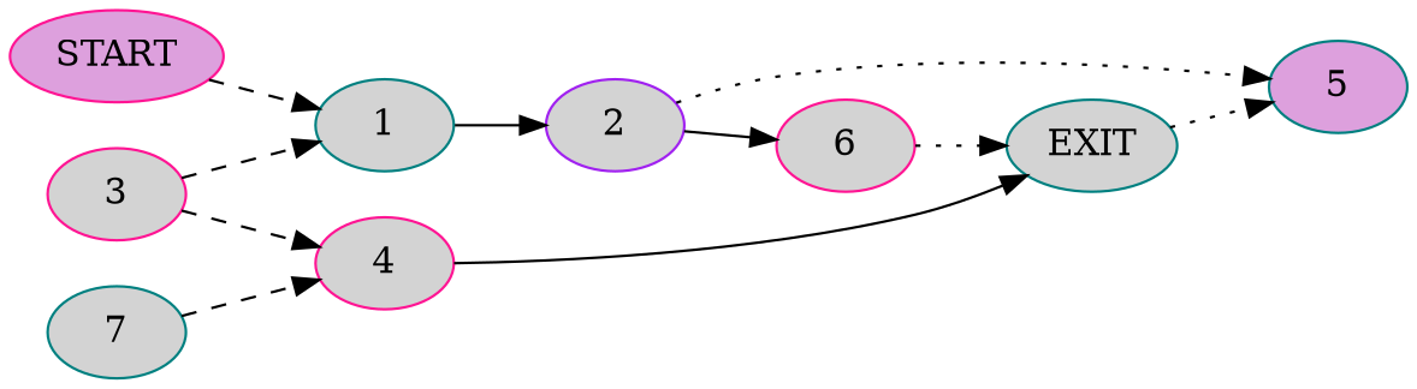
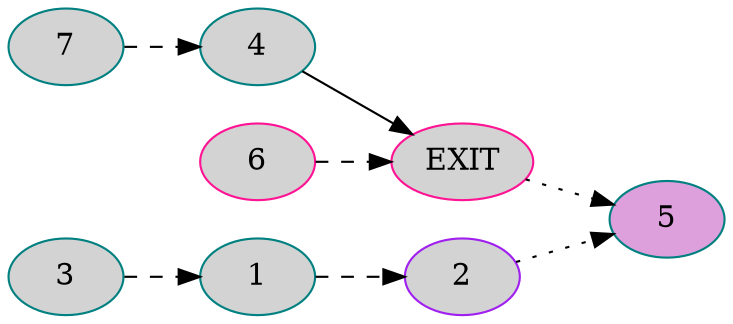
  digraph {
    rankdir=LR
    node [color=deeppink fillcolor=lightgrey style=filled]
    edge [style=dashed]
-   n1 [fillcolor=plum label=START]
    1 [color=teal]
    2 [color=purple]
    7 [color=teal]
-   4
-   n6 [color=teal label=EXIT]
+   4 [color=teal]
+   n6 [label=EXIT]
    5 [color=teal fillcolor=plum]
    6
-   3
-   n1 -> 1
-   1 -> 2 [style=solid]
+   3 [color=teal]
+   1 -> 2
    2 -> 5 [style=dotted]
-   2 -> 6 [style=solid]
    7 -> 4
    4 -> n6 [style=solid]
    n6 -> 5 [style=dotted]
-   6 -> n6 [style=dotted]
+   6 -> n6
    3 -> 1
-   3 -> 4
  }
